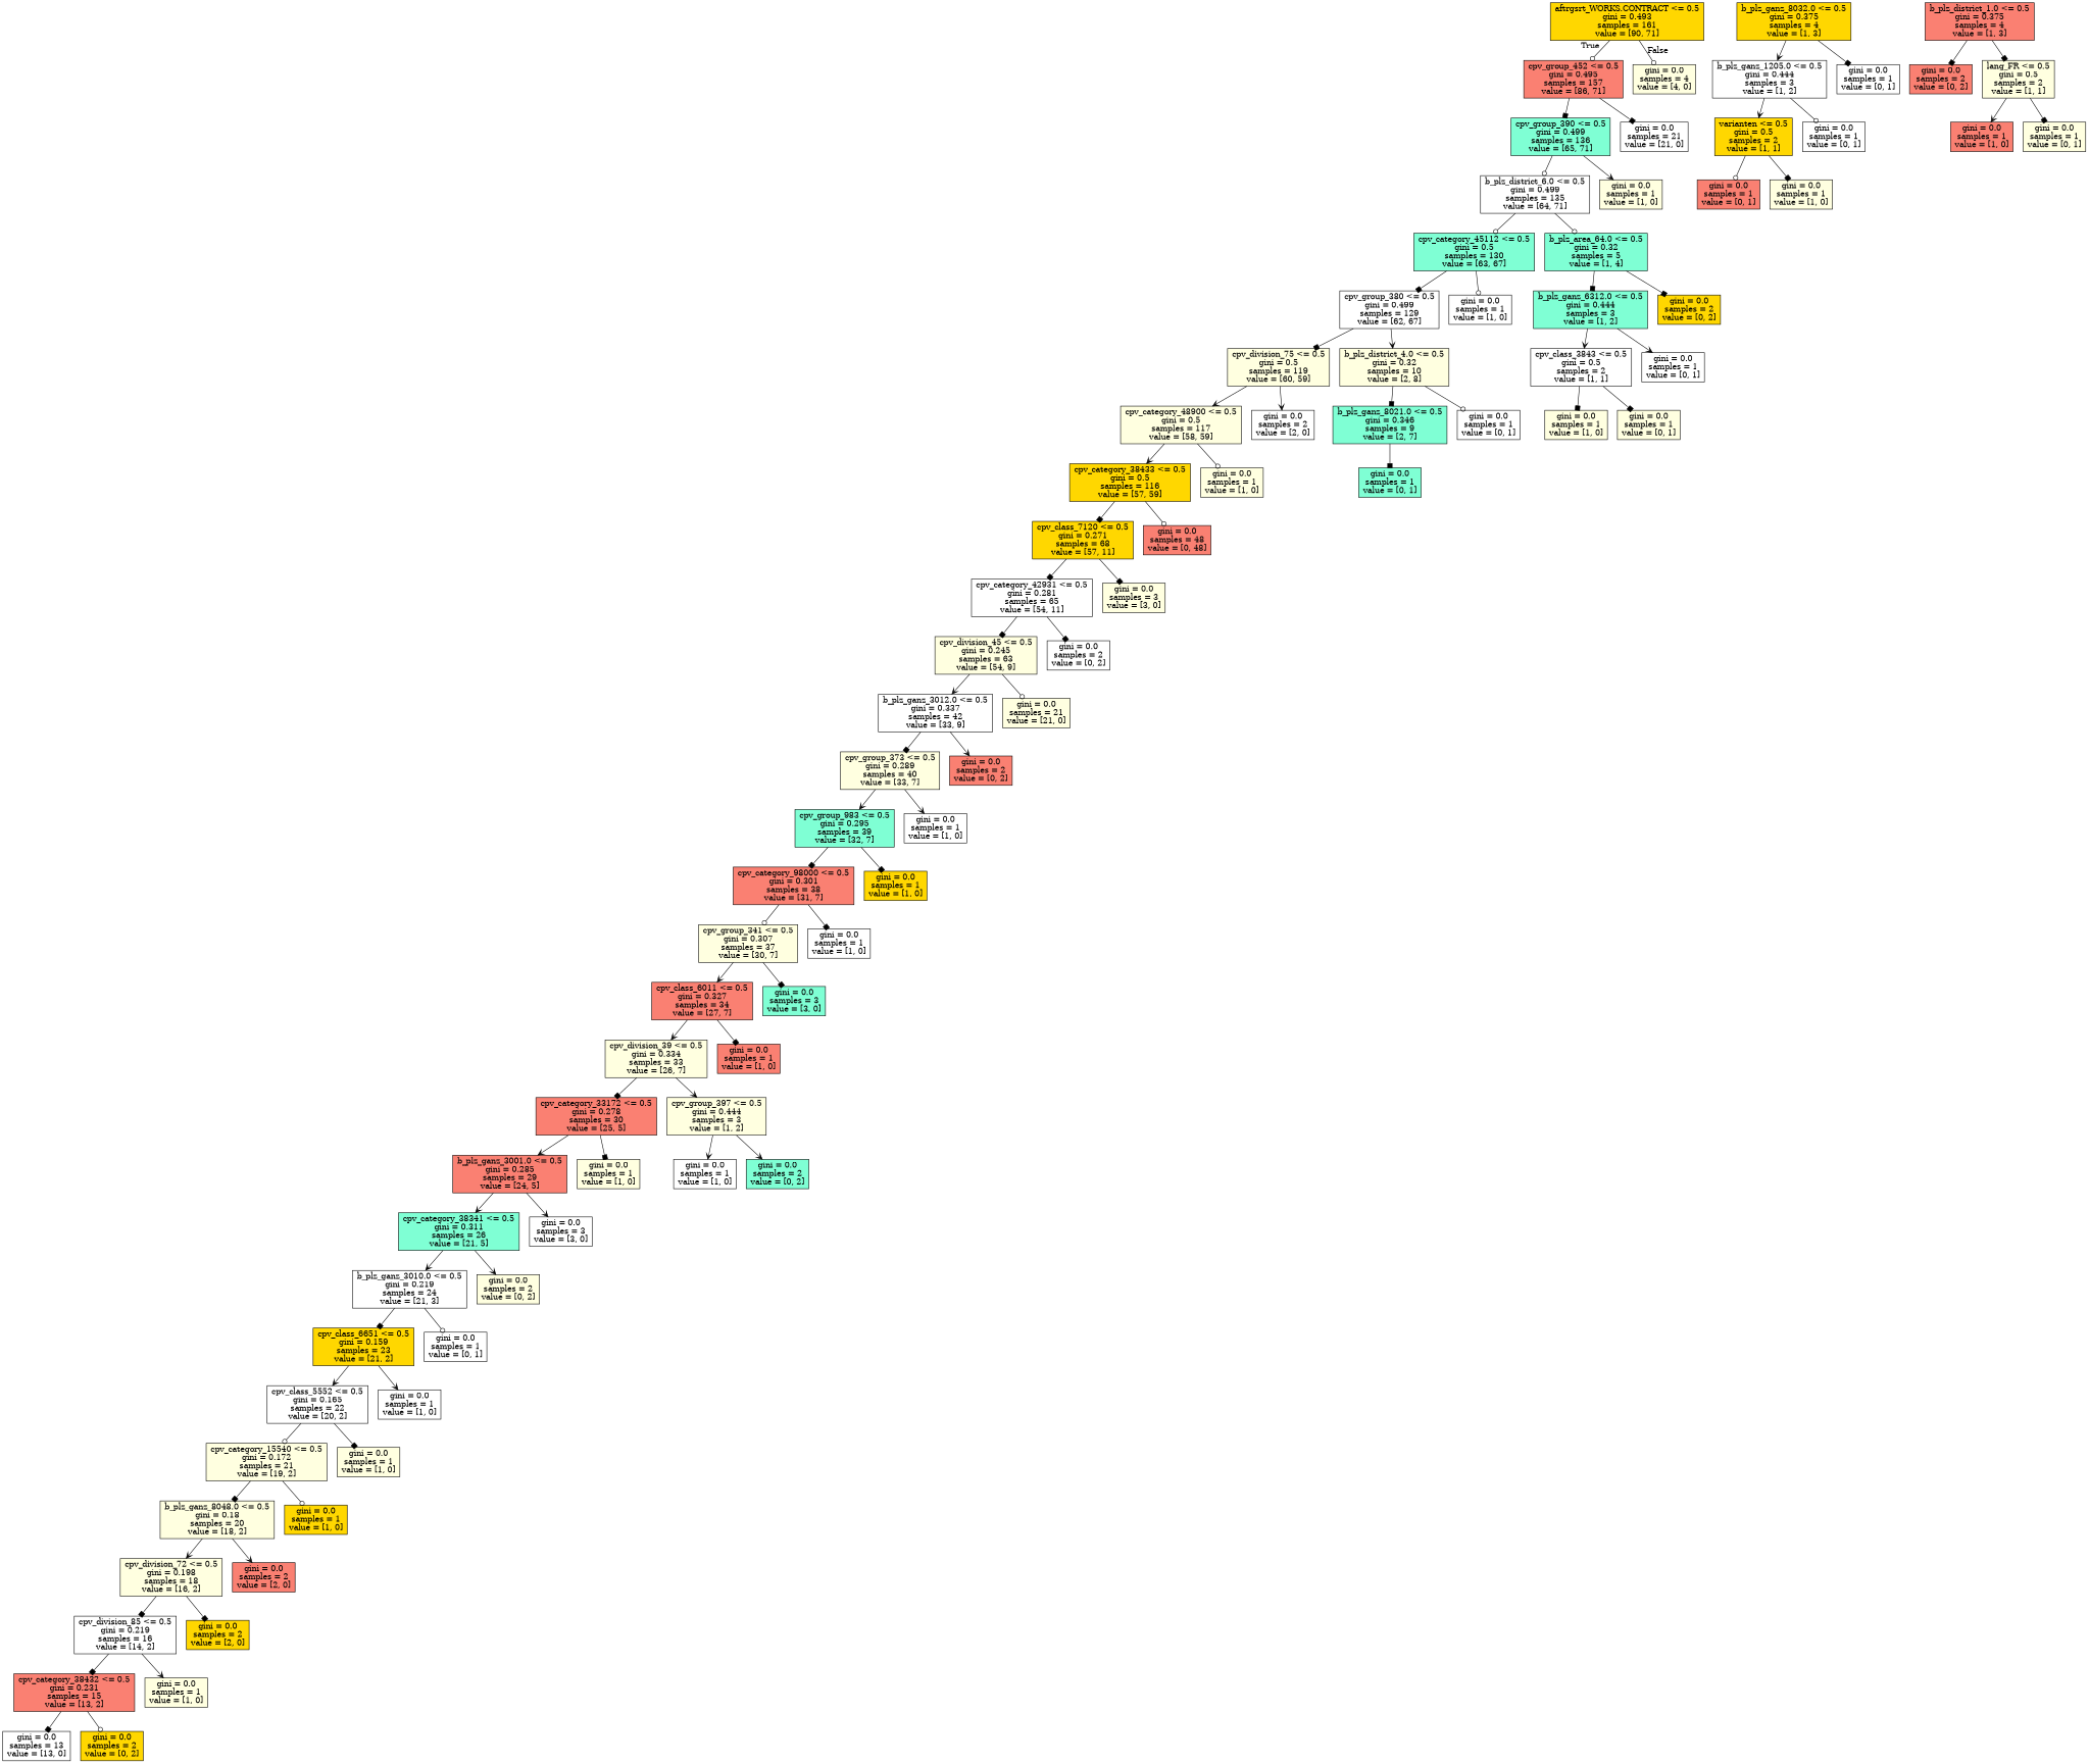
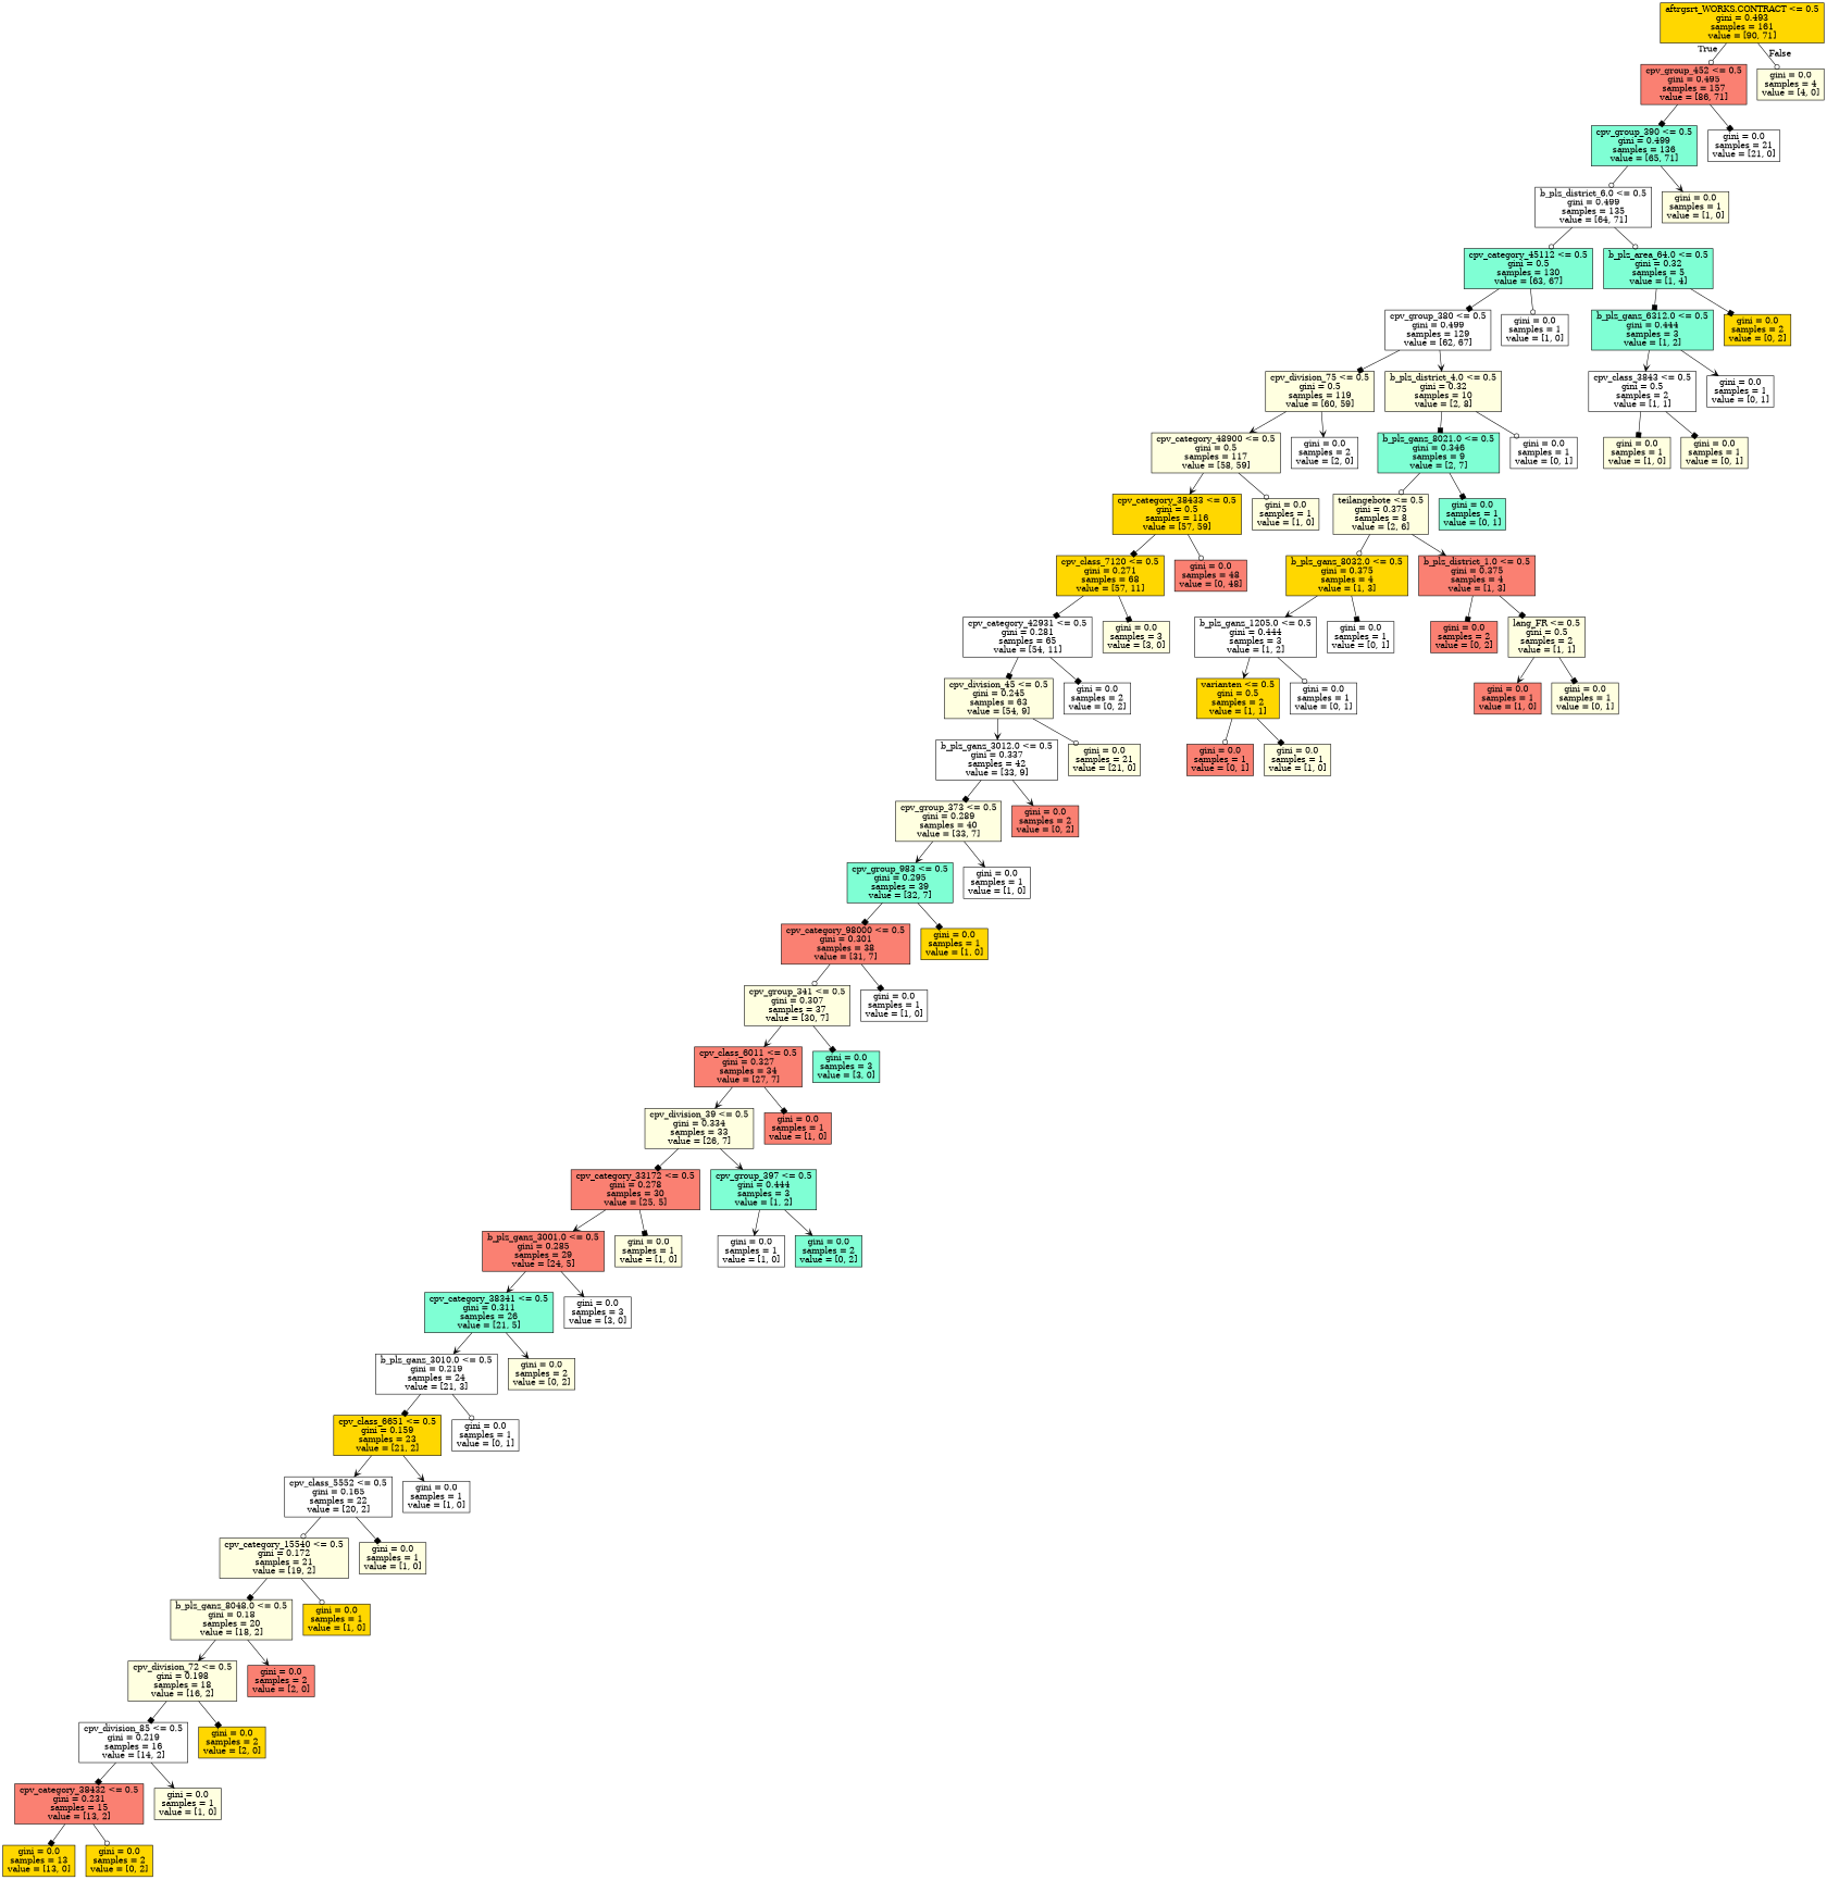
  digraph {
    node [fillcolor=lightyellow shape=box style=filled]
    edge [arrowhead=box]
    n1 [fillcolor=gold label="aftrgsrt_WORKS.CONTRACT <= 0.5\ngini = 0.493\nsamples = 161\nvalue = [90, 71]"]
    n2 [fillcolor=salmon label="cpv_group_452 <= 0.5\ngini = 0.495\nsamples = 157\nvalue = [86, 71]"]
    n3 [label="gini = 0.0\nsamples = 4\nvalue = [4, 0]"]
    n4 [fillcolor=aquamarine label="cpv_group_390 <= 0.5\ngini = 0.499\nsamples = 136\nvalue = [65, 71]"]
    n5 [fillcolor=white label="gini = 0.0\nsamples = 21\nvalue = [21, 0]"]
    n6 [fillcolor=white label="b_plz_district_6.0 <= 0.5\ngini = 0.499\nsamples = 135\nvalue = [64, 71]"]
    n7 [label="gini = 0.0\nsamples = 1\nvalue = [1, 0]"]
    n8 [fillcolor=aquamarine label="cpv_category_45112 <= 0.5\ngini = 0.5\nsamples = 130\nvalue = [63, 67]"]
    n9 [fillcolor=aquamarine label="b_plz_area_64.0 <= 0.5\ngini = 0.32\nsamples = 5\nvalue = [1, 4]"]
    n10 [fillcolor=white label="cpv_group_380 <= 0.5\ngini = 0.499\nsamples = 129\nvalue = [62, 67]"]
    n11 [fillcolor=white label="gini = 0.0\nsamples = 1\nvalue = [1, 0]"]
    n12 [fillcolor=aquamarine label="b_plz_ganz_6312.0 <= 0.5\ngini = 0.444\nsamples = 3\nvalue = [1, 2]"]
    n13 [fillcolor=gold label="gini = 0.0\nsamples = 2\nvalue = [0, 2]"]
    n14 [label="cpv_division_75 <= 0.5\ngini = 0.5\nsamples = 119\nvalue = [60, 59]"]
    n15 [label="b_plz_district_4.0 <= 0.5\ngini = 0.32\nsamples = 10\nvalue = [2, 8]"]
    n16 [label="cpv_category_48900 <= 0.5\ngini = 0.5\nsamples = 117\nvalue = [58, 59]"]
    n17 [fillcolor=white label="gini = 0.0\nsamples = 2\nvalue = [2, 0]"]
    n18 [fillcolor=aquamarine label="b_plz_ganz_8021.0 <= 0.5\ngini = 0.346\nsamples = 9\nvalue = [2, 7]"]
    n19 [fillcolor=white label="gini = 0.0\nsamples = 1\nvalue = [0, 1]"]
    n20 [fillcolor=gold label="cpv_category_38433 <= 0.5\ngini = 0.5\nsamples = 116\nvalue = [57, 59]"]
    n21 [label="gini = 0.0\nsamples = 1\nvalue = [1, 0]"]
    n22 [fillcolor=gold label="cpv_class_7120 <= 0.5\ngini = 0.271\nsamples = 68\nvalue = [57, 11]"]
    n23 [fillcolor=salmon label="gini = 0.0\nsamples = 48\nvalue = [0, 48]"]
    n24 [fillcolor=white label="cpv_category_42931 <= 0.5\ngini = 0.281\nsamples = 65\nvalue = [54, 11]"]
    n25 [label="gini = 0.0\nsamples = 3\nvalue = [3, 0]"]
    n26 [label="cpv_division_45 <= 0.5\ngini = 0.245\nsamples = 63\nvalue = [54, 9]"]
    n27 [fillcolor=white label="gini = 0.0\nsamples = 2\nvalue = [0, 2]"]
    n28 [fillcolor=white label="b_plz_ganz_3012.0 <= 0.5\ngini = 0.337\nsamples = 42\nvalue = [33, 9]"]
    n29 [label="gini = 0.0\nsamples = 21\nvalue = [21, 0]"]
    n30 [label="cpv_group_373 <= 0.5\ngini = 0.289\nsamples = 40\nvalue = [33, 7]"]
    n31 [fillcolor=salmon label="gini = 0.0\nsamples = 2\nvalue = [0, 2]"]
    n32 [fillcolor=aquamarine label="cpv_group_983 <= 0.5\ngini = 0.295\nsamples = 39\nvalue = [32, 7]"]
    n33 [fillcolor=white label="gini = 0.0\nsamples = 1\nvalue = [1, 0]"]
    n34 [fillcolor=salmon label="cpv_category_98000 <= 0.5\ngini = 0.301\nsamples = 38\nvalue = [31, 7]"]
    n35 [fillcolor=gold label="gini = 0.0\nsamples = 1\nvalue = [1, 0]"]
    n36 [label="cpv_group_341 <= 0.5\ngini = 0.307\nsamples = 37\nvalue = [30, 7]"]
    n37 [fillcolor=white label="gini = 0.0\nsamples = 1\nvalue = [1, 0]"]
    n38 [fillcolor=salmon label="cpv_class_6011 <= 0.5\ngini = 0.327\nsamples = 34\nvalue = [27, 7]"]
    n39 [fillcolor=aquamarine label="gini = 0.0\nsamples = 3\nvalue = [3, 0]"]
    n40 [label="cpv_division_39 <= 0.5\ngini = 0.334\nsamples = 33\nvalue = [26, 7]"]
    n41 [fillcolor=salmon label="gini = 0.0\nsamples = 1\nvalue = [1, 0]"]
    n42 [fillcolor=salmon label="cpv_category_33172 <= 0.5\ngini = 0.278\nsamples = 30\nvalue = [25, 5]"]
-   n43 [label="cpv_group_397 <= 0.5\ngini = 0.444\nsamples = 3\nvalue = [1, 2]"]
+   n43 [fillcolor=aquamarine label="cpv_group_397 <= 0.5\ngini = 0.444\nsamples = 3\nvalue = [1, 2]"]
    n44 [fillcolor=salmon label="b_plz_ganz_3001.0 <= 0.5\ngini = 0.285\nsamples = 29\nvalue = [24, 5]"]
    n45 [label="gini = 0.0\nsamples = 1\nvalue = [1, 0]"]
    n46 [fillcolor=white label="gini = 0.0\nsamples = 1\nvalue = [1, 0]"]
    n47 [fillcolor=aquamarine label="gini = 0.0\nsamples = 2\nvalue = [0, 2]"]
    n48 [fillcolor=aquamarine label="cpv_category_38341 <= 0.5\ngini = 0.311\nsamples = 26\nvalue = [21, 5]"]
    n49 [fillcolor=white label="gini = 0.0\nsamples = 3\nvalue = [3, 0]"]
    n50 [fillcolor=white label="b_plz_ganz_3010.0 <= 0.5\ngini = 0.219\nsamples = 24\nvalue = [21, 3]"]
    n51 [label="gini = 0.0\nsamples = 2\nvalue = [0, 2]"]
    n52 [fillcolor=gold label="cpv_class_6651 <= 0.5\ngini = 0.159\nsamples = 23\nvalue = [21, 2]"]
    n53 [fillcolor=white label="gini = 0.0\nsamples = 1\nvalue = [0, 1]"]
    n54 [fillcolor=white label="cpv_class_5552 <= 0.5\ngini = 0.165\nsamples = 22\nvalue = [20, 2]"]
    n55 [fillcolor=white label="gini = 0.0\nsamples = 1\nvalue = [1, 0]"]
    n56 [label="cpv_category_15540 <= 0.5\ngini = 0.172\nsamples = 21\nvalue = [19, 2]"]
    n57 [label="gini = 0.0\nsamples = 1\nvalue = [1, 0]"]
    n58 [label="b_plz_ganz_8048.0 <= 0.5\ngini = 0.18\nsamples = 20\nvalue = [18, 2]"]
    n59 [fillcolor=gold label="gini = 0.0\nsamples = 1\nvalue = [1, 0]"]
    n60 [label="cpv_division_72 <= 0.5\ngini = 0.198\nsamples = 18\nvalue = [16, 2]"]
    n61 [fillcolor=salmon label="gini = 0.0\nsamples = 2\nvalue = [2, 0]"]
    n62 [fillcolor=white label="cpv_division_85 <= 0.5\ngini = 0.219\nsamples = 16\nvalue = [14, 2]"]
    n63 [fillcolor=gold label="gini = 0.0\nsamples = 2\nvalue = [2, 0]"]
    n64 [fillcolor=salmon label="cpv_category_38432 <= 0.5\ngini = 0.231\nsamples = 15\nvalue = [13, 2]"]
    n65 [label="gini = 0.0\nsamples = 1\nvalue = [1, 0]"]
-   n66 [fillcolor=white label="gini = 0.0\nsamples = 13\nvalue = [13, 0]"]
+   n66 [fillcolor=gold label="gini = 0.0\nsamples = 13\nvalue = [13, 0]"]
    n67 [fillcolor=gold label="gini = 0.0\nsamples = 2\nvalue = [0, 2]"]
+   n68 [label="teilangebote <= 0.5\ngini = 0.375\nsamples = 8\nvalue = [2, 6]"]
    n69 [fillcolor=aquamarine label="gini = 0.0\nsamples = 1\nvalue = [0, 1]"]
    n70 [fillcolor=gold label="b_plz_ganz_8032.0 <= 0.5\ngini = 0.375\nsamples = 4\nvalue = [1, 3]"]
    n71 [fillcolor=salmon label="b_plz_district_1.0 <= 0.5\ngini = 0.375\nsamples = 4\nvalue = [1, 3]"]
    n72 [fillcolor=white label="b_plz_ganz_1205.0 <= 0.5\ngini = 0.444\nsamples = 3\nvalue = [1, 2]"]
    n73 [fillcolor=white label="gini = 0.0\nsamples = 1\nvalue = [0, 1]"]
    n74 [fillcolor=salmon label="gini = 0.0\nsamples = 2\nvalue = [0, 2]"]
    n75 [label="lang_FR <= 0.5\ngini = 0.5\nsamples = 2\nvalue = [1, 1]"]
    n76 [fillcolor=gold label="varianten <= 0.5\ngini = 0.5\nsamples = 2\nvalue = [1, 1]"]
    n77 [fillcolor=white label="gini = 0.0\nsamples = 1\nvalue = [0, 1]"]
    n78 [fillcolor=salmon label="gini = 0.0\nsamples = 1\nvalue = [0, 1]"]
    n79 [label="gini = 0.0\nsamples = 1\nvalue = [1, 0]"]
    n80 [fillcolor=salmon label="gini = 0.0\nsamples = 1\nvalue = [1, 0]"]
    n81 [label="gini = 0.0\nsamples = 1\nvalue = [0, 1]"]
    n82 [fillcolor=white label="cpv_class_3843 <= 0.5\ngini = 0.5\nsamples = 2\nvalue = [1, 1]"]
    n83 [fillcolor=white label="gini = 0.0\nsamples = 1\nvalue = [0, 1]"]
    n84 [label="gini = 0.0\nsamples = 1\nvalue = [1, 0]"]
    n85 [label="gini = 0.0\nsamples = 1\nvalue = [0, 1]"]
    n1 -> n2 [arrowhead=odot headlabel=True labelangle=45 labeldistance=2.5]
    n1 -> n3 [arrowhead=odot headlabel=False labelangle=-45 labeldistance=2.5]
    n2 -> n4
    n2 -> n5
    n4 -> n6 [arrowhead=odot]
    n4 -> n7 [arrowhead=vee]
    n6 -> n8 [arrowhead=odot]
    n6 -> n9 [arrowhead=odot]
    n8 -> n10
    n8 -> n11 [arrowhead=odot]
    n9 -> n12
    n9 -> n13
    n10 -> n14
    n10 -> n15 [arrowhead=vee]
    n12 -> n82 [arrowhead=vee]
    n12 -> n83 [arrowhead=vee]
    n14 -> n16 [arrowhead=vee]
    n14 -> n17 [arrowhead=vee]
    n15 -> n18
    n15 -> n19 [arrowhead=odot]
    n16 -> n20 [arrowhead=vee]
    n16 -> n21 [arrowhead=odot]
+   n18 -> n68 [arrowhead=odot]
    n18 -> n69
    n20 -> n22
    n20 -> n23 [arrowhead=odot]
    n22 -> n24
    n22 -> n25
    n24 -> n26
    n24 -> n27
    n26 -> n28 [arrowhead=vee]
    n26 -> n29 [arrowhead=odot]
    n28 -> n30
    n28 -> n31 [arrowhead=vee]
    n30 -> n32 [arrowhead=vee]
    n30 -> n33 [arrowhead=vee]
    n32 -> n34
    n32 -> n35
    n34 -> n36 [arrowhead=odot]
    n34 -> n37
    n36 -> n38 [arrowhead=vee]
    n36 -> n39
    n38 -> n40 [arrowhead=vee]
    n38 -> n41
    n40 -> n42
    n40 -> n43 [arrowhead=vee]
    n42 -> n44 [arrowhead=vee]
    n42 -> n45
    n43 -> n46 [arrowhead=vee]
    n43 -> n47 [arrowhead=vee]
    n44 -> n48 [arrowhead=vee]
    n44 -> n49 [arrowhead=vee]
    n48 -> n50 [arrowhead=vee]
    n48 -> n51 [arrowhead=vee]
    n50 -> n52
    n50 -> n53 [arrowhead=odot]
    n52 -> n54 [arrowhead=vee]
    n52 -> n55 [arrowhead=vee]
    n54 -> n56 [arrowhead=odot]
    n54 -> n57
    n56 -> n58
    n56 -> n59 [arrowhead=odot]
    n58 -> n60 [arrowhead=vee]
    n58 -> n61 [arrowhead=vee]
    n60 -> n62
    n60 -> n63
    n62 -> n64
    n62 -> n65 [arrowhead=vee]
    n64 -> n66
    n64 -> n67 [arrowhead=odot]
+   n68 -> n70 [arrowhead=odot]
+   n68 -> n71 [arrowhead=vee]
    n70 -> n72 [arrowhead=vee]
    n70 -> n73
    n71 -> n74
    n71 -> n75
    n72 -> n76 [arrowhead=vee]
    n72 -> n77 [arrowhead=odot]
    n75 -> n80 [arrowhead=vee]
    n75 -> n81
    n76 -> n78 [arrowhead=odot]
    n76 -> n79
    n82 -> n84
    n82 -> n85
  }
